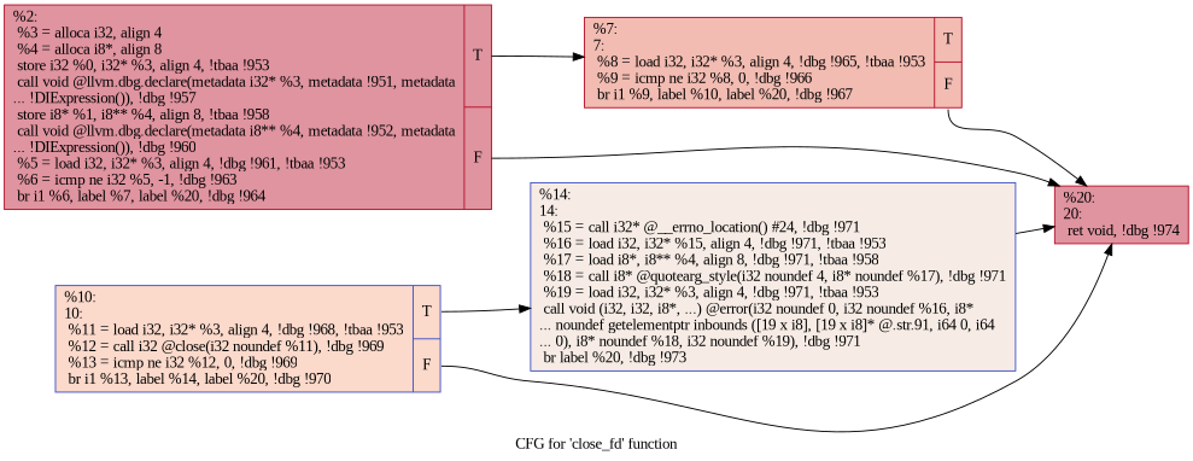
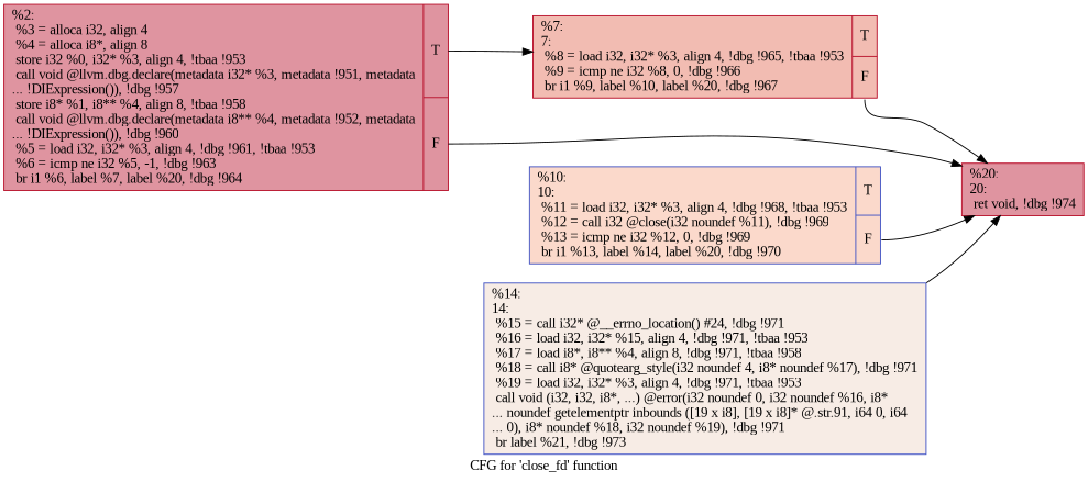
  digraph {
    fontname="Liberation Serif"
    label="CFG for 'close_fd' function"
    rankdir=LR
    node [color="#b70d28ff" fillcolor="#b70d2870" fontname="Liberation Serif" shape=record style=filled]
    edge [fontname="Liberation Serif" tailport=s0]
    n1 [label="{%2:\l  %3 = alloca i32, align 4\l  %4 = alloca i8*, align 8\l  store i32 %0, i32* %3, align 4, !tbaa !953\l  call void @llvm.dbg.declare(metadata i32* %3, metadata !951, metadata\l... !DIExpression()), !dbg !957\l  store i8* %1, i8** %4, align 8, !tbaa !958\l  call void @llvm.dbg.declare(metadata i8** %4, metadata !952, metadata\l... !DIExpression()), !dbg !960\l  %5 = load i32, i32* %3, align 4, !dbg !961, !tbaa !953\l  %6 = icmp ne i32 %5, -1, !dbg !963\l  br i1 %6, label %7, label %20, !dbg !964\l|{<s0>T|<s1>F}}"]
    n2 [fillcolor="#e1675170" label="{%7:\l7:                                                \l  %8 = load i32, i32* %3, align 4, !dbg !965, !tbaa !953\l  %9 = icmp ne i32 %8, 0, !dbg !966\l  br i1 %9, label %10, label %20, !dbg !967\l|{<s0>T|<s1>F}}"]
    n3 [label="{%20:\l20:                                               \l  ret void, !dbg !974\l}"]
    n4 [color="#3d50c3ff" fillcolor="#f7a88970" label="{%10:\l10:                                               \l  %11 = load i32, i32* %3, align 4, !dbg !968, !tbaa !953\l  %12 = call i32 @close(i32 noundef %11), !dbg !969\l  %13 = icmp ne i32 %12, 0, !dbg !969\l  br i1 %13, label %14, label %20, !dbg !970\l|{<s0>T|<s1>F}}"]
-   n5 [color="#3d50c3ff" fillcolor="#ecd3c570" label="{%14:\l14:                                               \l  %15 = call i32* @__errno_location() #24, !dbg !971\l  %16 = load i32, i32* %15, align 4, !dbg !971, !tbaa !953\l  %17 = load i8*, i8** %4, align 8, !dbg !971, !tbaa !958\l  %18 = call i8* @quotearg_style(i32 noundef 4, i8* noundef %17), !dbg !971\l  %19 = load i32, i32* %3, align 4, !dbg !971, !tbaa !953\l  call void (i32, i32, i8*, ...) @error(i32 noundef 0, i32 noundef %16, i8*\l... noundef getelementptr inbounds ([19 x i8], [19 x i8]* @.str.91, i64 0, i64\l... 0), i8* noundef %18, i32 noundef %19), !dbg !971\l  br label %20, !dbg !973\l}"]
+   n5 [color="#3d50c3ff" fillcolor="#ecd3c570" label="{%14:\l14:                                               \l  %15 = call i32* @__errno_location() #24, !dbg !971\l  %16 = load i32, i32* %15, align 4, !dbg !971, !tbaa !953\l  %17 = load i8*, i8** %4, align 8, !dbg !971, !tbaa !958\l  %18 = call i8* @quotearg_style(i32 noundef 4, i8* noundef %17), !dbg !971\l  %19 = load i32, i32* %3, align 4, !dbg !971, !tbaa !953\l  call void (i32, i32, i8*, ...) @error(i32 noundef 0, i32 noundef %16, i8*\l... noundef getelementptr inbounds ([19 x i8], [19 x i8]* @.str.91, i64 0, i64\l... 0), i8* noundef %18, i32 noundef %19), !dbg !971\l  br label %21, !dbg !973\l}"]
    n1 -> n2
    n1 -> n3 [tailport=s1]
    n2 -> n3 [tailport=s1]
    n4 -> n3 [tailport=s1]
-   n4 -> n5
    n5 -> n3
  }
